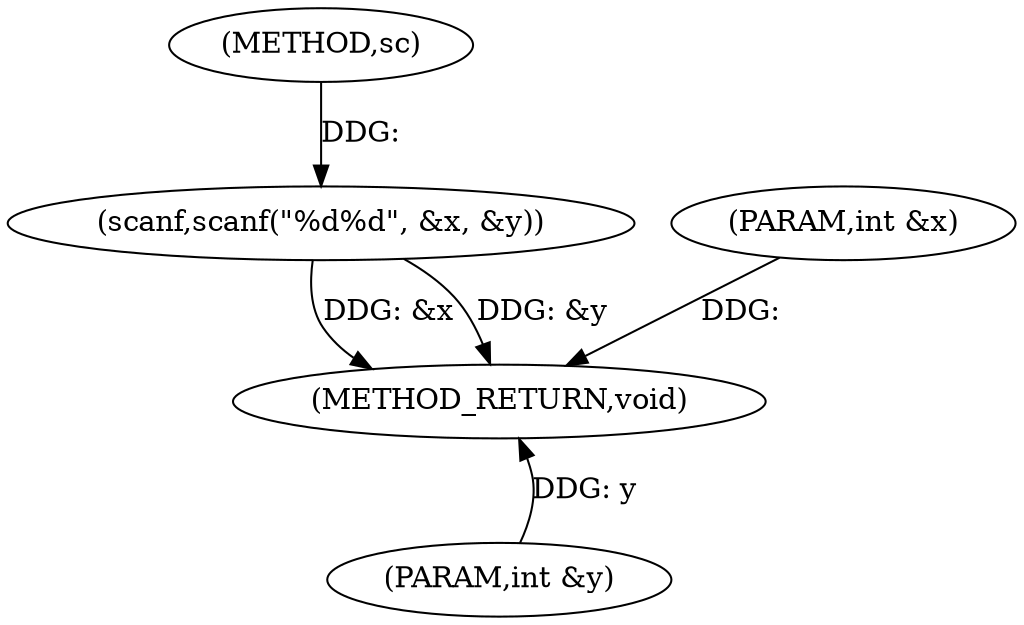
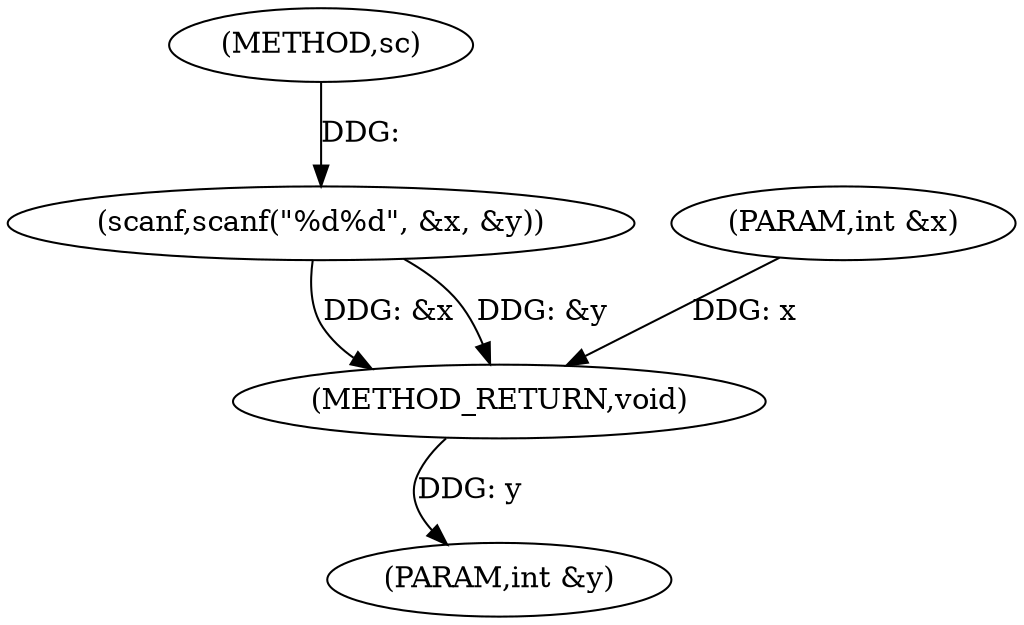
  digraph {
    n1 [label="(METHOD,sc)"]
    n2 [label="(scanf,scanf(\"%d%d\", &x, &y))"]
    n3 [label="(PARAM,int &x)"]
    n4 [label="(METHOD_RETURN,void)"]
    n5 [label="(PARAM,int &y)"]
    n1 -> n2 [label="DDG: "]
    n2 -> n4 [label="DDG: &x"]
    n2 -> n4 [label="DDG: &y"]
-   n3 -> n4 [label="DDG: "]
-   n5 -> n4 [label="DDG: y"]
+   n3 -> n4 [label="DDG: x"]
+   n4 -> n5 [label="DDG: y"]
  }
